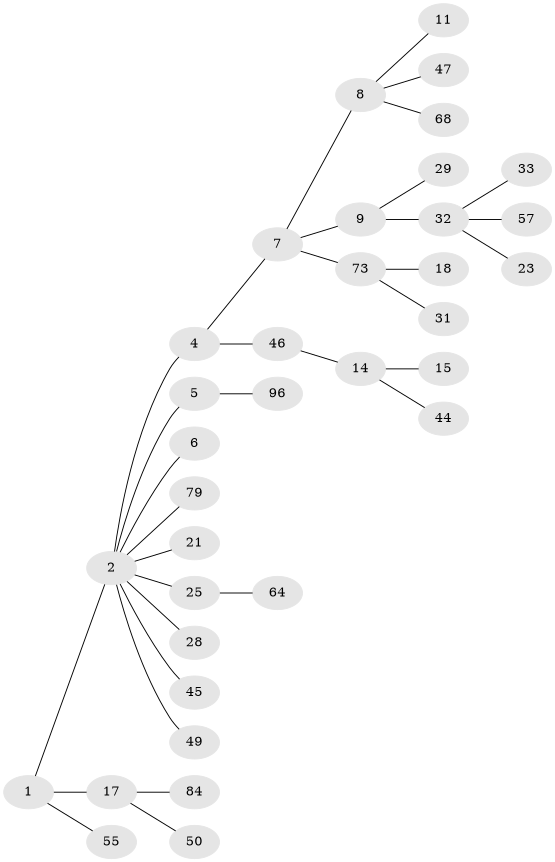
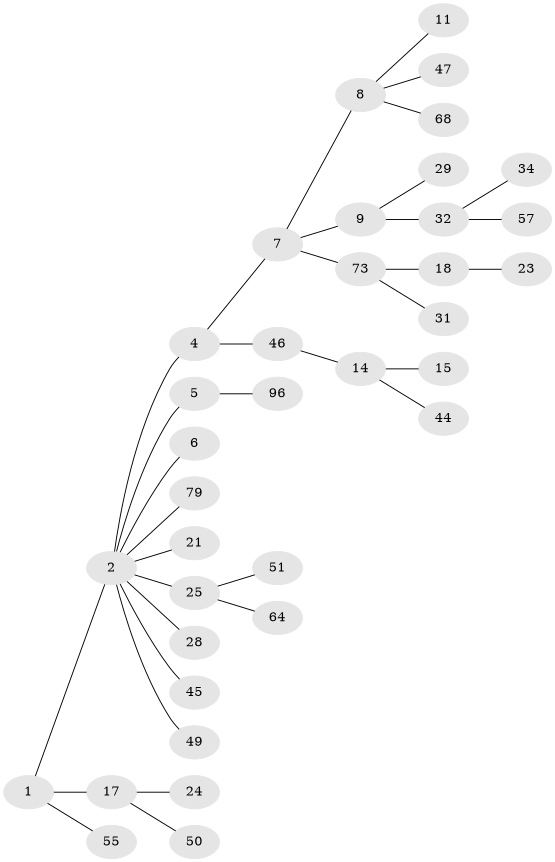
  graph {
    rankdir=LR
    node [color=gray90 style=filled]
    1 [super="+36"]
    2 [super="+3"]
    17 [super="+37"]
    55
    4 [super="+10"]
    5 [super="+41"]
    6 [super="+22"]
    n8 [label=79]
    21
    25 [super="+42"]
    28 [super="+38"]
    45
    49
-   24 [label=84]
+   24
    50
    7 [super="+35"]
    46
    n18 [label=96 super="+26"]
+   51
    n20 [label=64 super="+56"]
    8 [super="+27"]
    9 [super="+39"]
    n23 [label=73 super="+30"]
    14
    15 [super="+20"]
    44 [super="+59"]
    11
    47
    n29 [label=68 super="+60"]
    29
    32 [super="+40"]
    18 [super="+53"]
    31 [super="+33"]
-   34 [super="+61" label=33]
+   34 [super="+61"]
    57
    23
    1 -- 2
    1 -- 17
    1 -- 55
    2 -- 4
    2 -- 5
    2 -- 6
    2 -- n8
    2 -- 21
    2 -- 25
    2 -- 28
    2 -- 45
    2 -- 49
    17 -- 24
    17 -- 50
    4 -- 7
    4 -- 46
    5 -- n18
+   25 -- 51
    25 -- n20
    7 -- 8
    7 -- 9
    7 -- n23
    46 -- 14
    8 -- 11
    8 -- 47
    8 -- n29
    9 -- 29
    9 -- 32
    n23 -- 18
    n23 -- 31
    14 -- 15
    14 -- 44
    32 -- 34
    32 -- 57
-   32 -- 23
+   18 -- 23
  }
